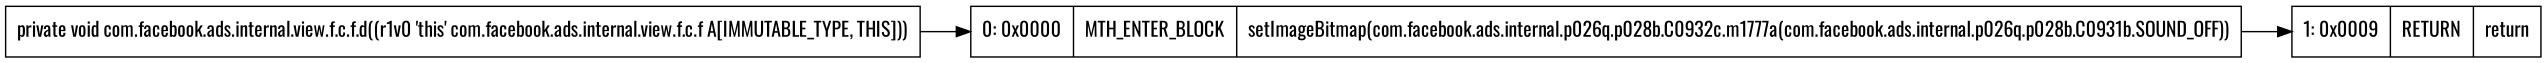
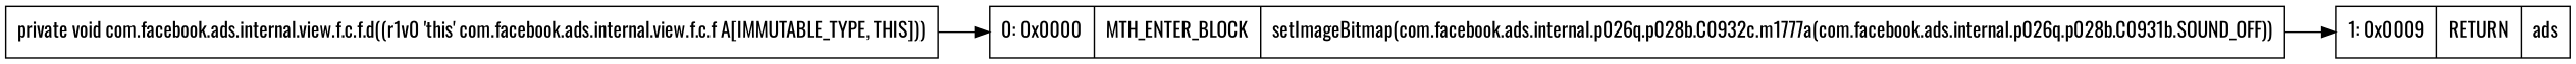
  digraph {
    rankdir=LR
    fontname=Oswald
    node [shape=record fontname=Oswald]
    edge [fontname=Oswald]
    n1 [label="{0\:\ 0x0000|MTH_ENTER_BLOCK\l|setImageBitmap(com.facebook.ads.internal.p026q.p028b.C0932c.m1777a(com.facebook.ads.internal.p026q.p028b.C0931b.SOUND_OFF))\l}"]
-   n2 [label="{1\:\ 0x0009|RETURN\l|return\l}"]
+   n2 [label="{1\:\ 0x0009|RETURN\l|ads\l}"]
    n3 [label="{private void com.facebook.ads.internal.view.f.c.f.d((r1v0 'this' com.facebook.ads.internal.view.f.c.f A[IMMUTABLE_TYPE, THIS])) }"]
    n1 -> n2
    n3 -> n1
  }
